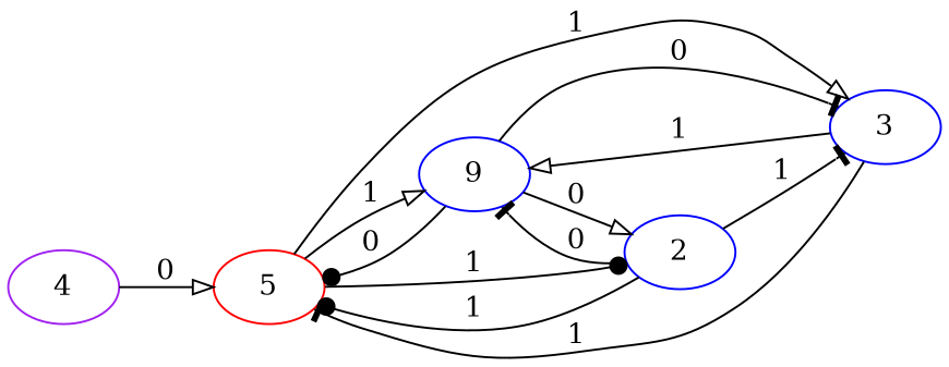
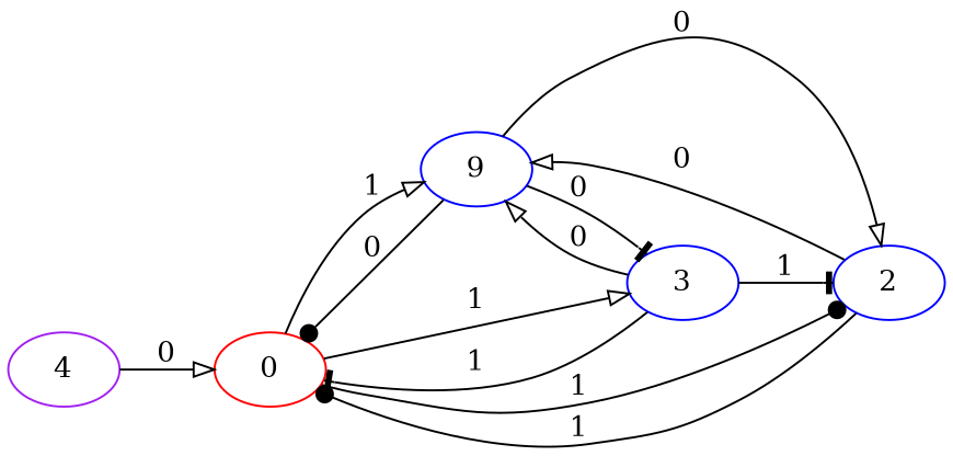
  digraph {
    rankdir=LR
    node [color=blue]
    edge [arrowhead=onormal]
-   0 [color=red label=5]
+   0 [color=red]
    n2 [label=9]
    2
    3
    4 [color=purple]
    0 -> n2 [label=1]
    0 -> 2 [arrowhead=dot label=1]
    0 -> 3 [label=1]
    n2 -> 0 [arrowhead=dot label=0]
    n2 -> 2 [label=0]
    n2 -> 3 [arrowhead=tee label=0]
    2 -> 0 [arrowhead=dot label=1]
-   2 -> n2 [arrowhead=tee label=0]
-   2 -> 3 [arrowhead=tee label=1]
+   2 -> n2 [label=0]
+   3 -> 2 [arrowhead=tee label=1]
    3 -> 0 [arrowhead=tee label=1]
-   3 -> n2 [label=1]
+   3 -> n2 [label=0]
    4 -> 0 [label=0]
  }
